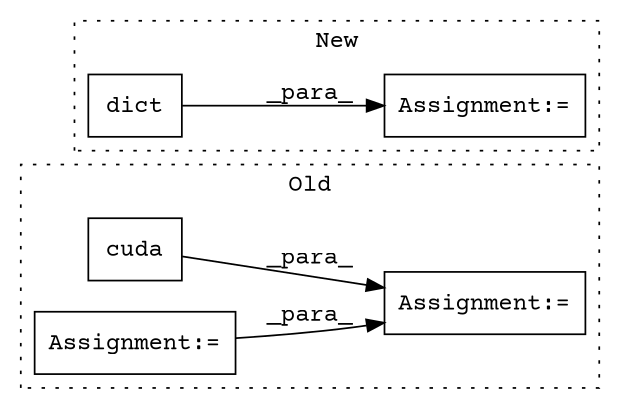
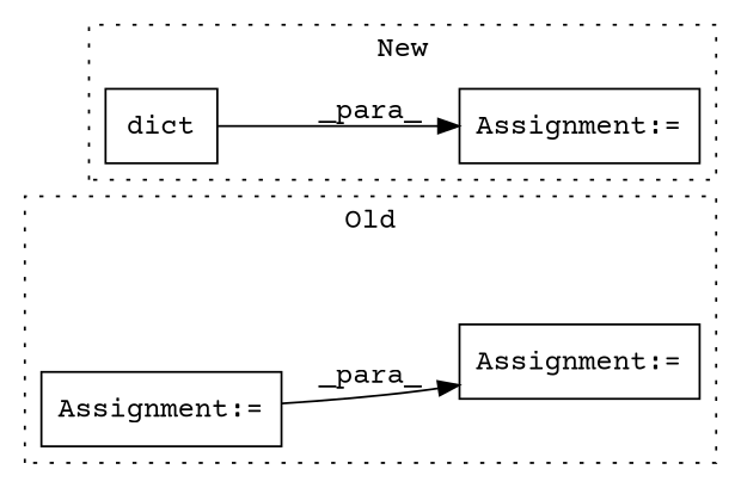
  digraph {
    rankdir=LR
    fontname="Courier Prime"
    node [a=7 l=1 shape=box fontname="Courier Prime"]
    edge [fontname="Courier Prime"]
-   n1 [a=32 l=6 label=cuda s=2494]
    n2 [label="Assignment:=" s=2643]
    n3 [label="Assignment:=" s=2267]
    n4 [a=32 l="5,1" label=dict s="1825,1836"]
    n5 [label="Assignment:=" s=1736]
    subgraph cluster_1 {
      label=Old
      style=dotted
-     n1
      n2
      n3
    }
    subgraph cluster_2 {
      label=New
      style=dotted
      n4
      n5
    }
-   n1 -> n2 [label=_para_]
    n3 -> n2 [label=_para_]
    n4 -> n5 [label=_para_]
  }
